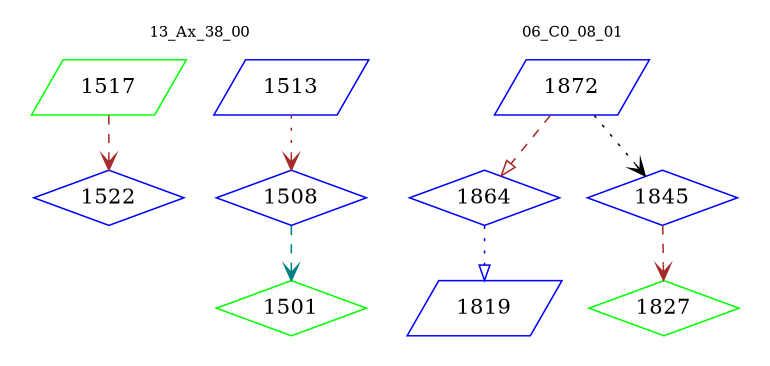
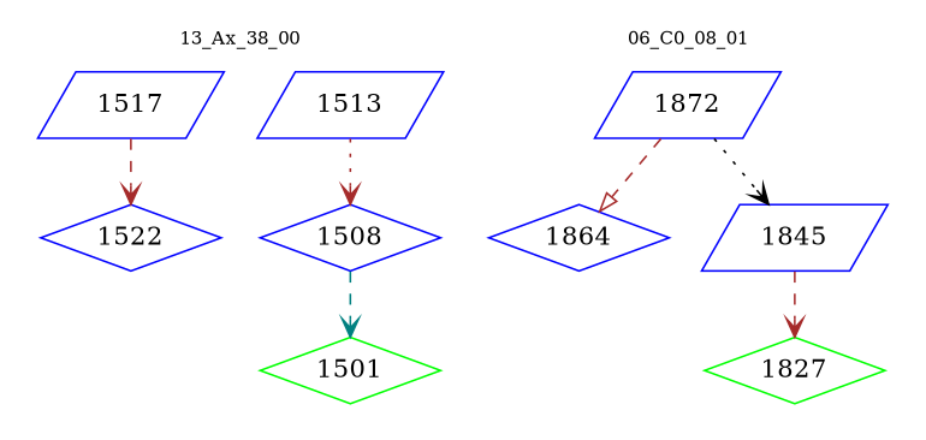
  digraph {
    node [color=blue shape=diamond]
    edge [arrowhead=vee color=brown style=dashed]
    n1 [label=1513 shape=parallelogram]
    n2 [label=1508]
-   n3 [color=green label=1517 shape=parallelogram]
+   n3 [label=1517 shape=parallelogram]
    n4 [color=green label=1501]
    n5 [label=1522]
    n6 [label=1872 shape=parallelogram]
    n7 [label=1864]
-   n8 [label=1845]
-   n9 [label=1819 shape=parallelogram]
+   n8 [label=1845 shape=parallelogram]
    n10 [color=green label=1827]
    subgraph cluster_1 {
      color=white
      fontsize=10
      label="13_Ax_38_00"
      n1
      n2
      n3
      n4
      n5
    }
    subgraph cluster_2 {
      color=white
      fontsize=10
      label="06_C0_08_01"
      n6
      n7
      n8
-     n9
      n10
    }
    n1 -> n2 [style=dotted]
    n2 -> n4 [color=teal]
    n3 -> n5
    n6 -> n7 [arrowhead=onormal]
    n6 -> n8 [color=black style=dotted]
-   n7 -> n9 [arrowhead=onormal color=blue style=dotted]
    n8 -> n10
  }
